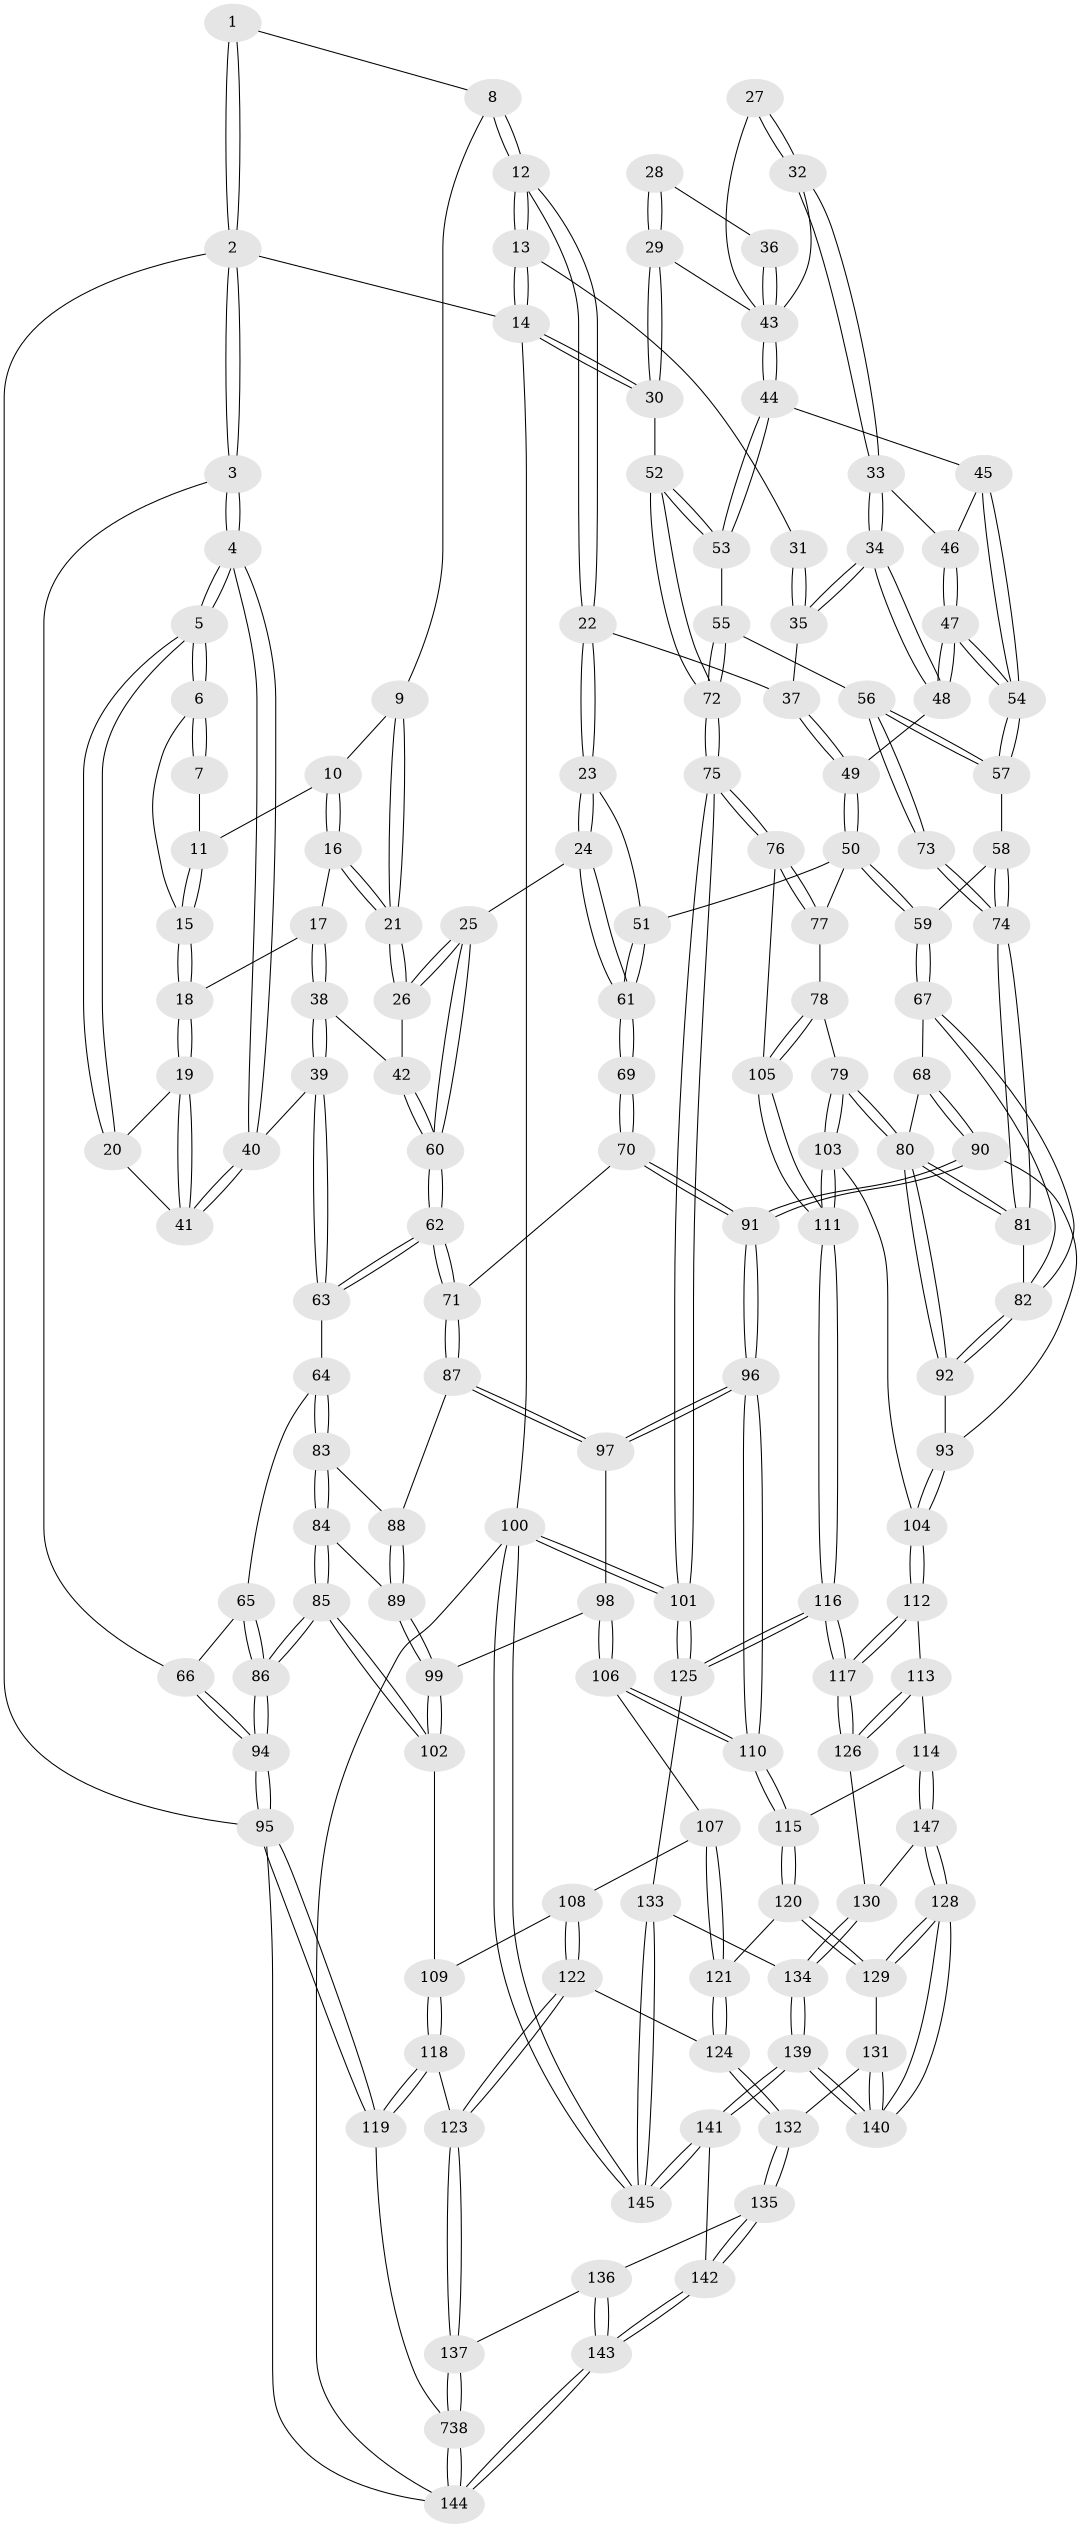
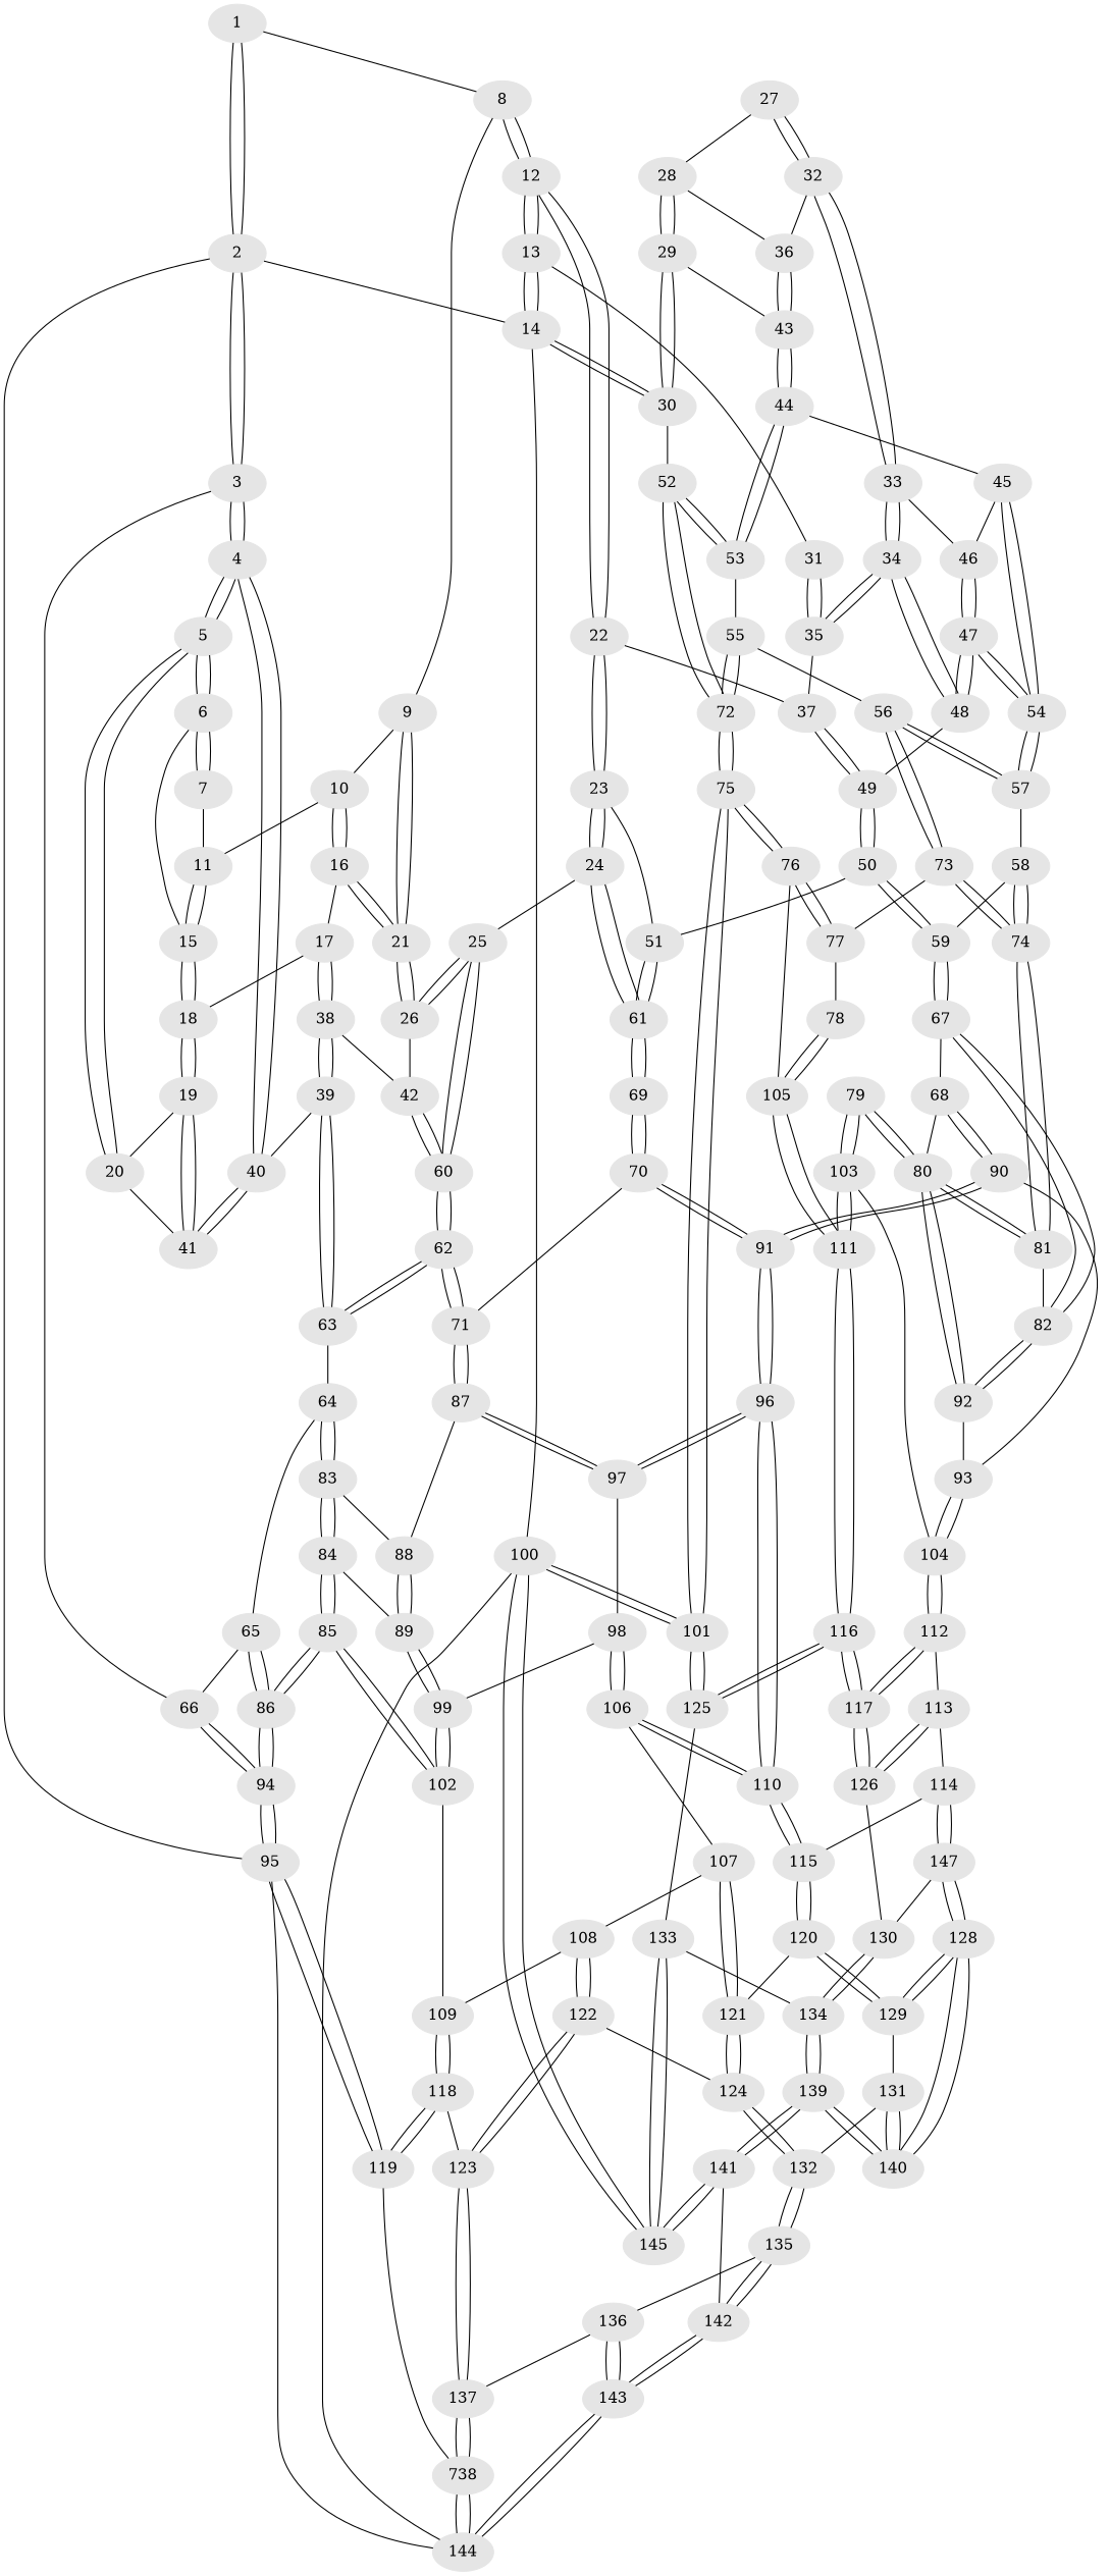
  graph {
    node [color=gray90 style=filled]
    1
    2
    8
    3
    14
    95
    9
    12
    4
    66
    30
    100
    119
    144
    5
    40
    94
    6
    20
    41
    7
    15
    11
    18
    10
    21
    13
    22
    16
    26
    17
    31
    23
    37
    35
    52
    101
    145
    19
    38
    42
    39
    24
    51
    49
    25
    61
    60
    69
    62
    27
    28
    32
    29
    36
    33
    43
    44
    53
    72
    34
    46
    48
    47
    50
    63
    64
    45
    54
    55
    57
    59
    67
    75
    56
    58
    73
    74
    77
    81
    68
    82
    71
    70
    87
    65
    83
    86
    84
    88
    90
    80
    92
    91
    93
    96
    97
    76
    78
    105
    125
    111
    79
    103
    104
    85
    89
    102
    99
    109
    98
    110
    112
    n114 [label=738]
    115
    106
    107
    133
    118
    116
    113
    117
    108
    121
    122
    124
    123
    120
    114
    126
    n131 [label=147]
    130
    128
    129
    137
    131
    132
    135
    134
    140
    139
    136
    142
    141
    143
    1 -- 2
    1 -- 2
    1 -- 8
    2 -- 3
    2 -- 3
    2 -- 14
    2 -- 95
    8 -- 9
    8 -- 12
    8 -- 12
    3 -- 4
    3 -- 4
    3 -- 66
    14 -- 30
    14 -- 30
    14 -- 100
    95 -- 119
    95 -- 119
    95 -- 144
    9 -- 10
    9 -- 21
    9 -- 21
    12 -- 13
    12 -- 13
    12 -- 22
    12 -- 22
    4 -- 5
    4 -- 5
    4 -- 40
    4 -- 40
    66 -- 94
    66 -- 94
    30 -- 52
    100 -- 144
    100 -- 101
    100 -- 101
    100 -- 145
    100 -- 145
    119 -- n114
    5 -- 6
    5 -- 6
    5 -- 20
    5 -- 20
    40 -- 41
    40 -- 41
    94 -- 95
    94 -- 95
    6 -- 7
    6 -- 7
    6 -- 15
    20 -- 41
    7 -- 11
    15 -- 18
    15 -- 18
    11 -- 15
    11 -- 15
    18 -- 19
    18 -- 19
    10 -- 11
    10 -- 16
    10 -- 16
    21 -- 26
    21 -- 26
    13 -- 14
    13 -- 14
    13 -- 31
    22 -- 23
    22 -- 23
    22 -- 37
    16 -- 21
    16 -- 21
    16 -- 17
    26 -- 42
    17 -- 18
    17 -- 38
    17 -- 38
    31 -- 35
    31 -- 35
    23 -- 24
    23 -- 24
    23 -- 51
    37 -- 49
    37 -- 49
    35 -- 37
    52 -- 53
    52 -- 53
    52 -- 72
    52 -- 72
    101 -- 125
    101 -- 125
    19 -- 20
    19 -- 41
    19 -- 41
    38 -- 42
    38 -- 39
    38 -- 39
    42 -- 60
    42 -- 60
    39 -- 40
    39 -- 63
    39 -- 63
    24 -- 25
    24 -- 61
    24 -- 61
    51 -- 61
    51 -- 61
    49 -- 50
    49 -- 50
    25 -- 26
    25 -- 26
    25 -- 60
    25 -- 60
    61 -- 69
    61 -- 69
    60 -- 62
    60 -- 62
    69 -- 70
    69 -- 70
    62 -- 63
    62 -- 63
    62 -- 71
    62 -- 71
-   27 -- 43
+   27 -- 28
    27 -- 32
    27 -- 32
    28 -- 29
    28 -- 29
    28 -- 36
-   32 -- 43
+   32 -- 36
    32 -- 33
    32 -- 33
    29 -- 30
    29 -- 30
    29 -- 43
    36 -- 43
    36 -- 43
    33 -- 34
    33 -- 34
    33 -- 46
    43 -- 44
    43 -- 44
    44 -- 53
    44 -- 53
    44 -- 45
    53 -- 55
    72 -- 75
    72 -- 75
    34 -- 35
    34 -- 35
    34 -- 48
    34 -- 48
    46 -- 47
    46 -- 47
    48 -- 49
    47 -- 48
    47 -- 48
    47 -- 54
    47 -- 54
    50 -- 51
    50 -- 59
    50 -- 59
    63 -- 64
    64 -- 65
    64 -- 83
    64 -- 83
    45 -- 46
    45 -- 54
    45 -- 54
    54 -- 57
    54 -- 57
    55 -- 72
    55 -- 72
    55 -- 56
    57 -- 58
    59 -- 67
    59 -- 67
    67 -- 68
    67 -- 82
    67 -- 82
    75 -- 101
    75 -- 101
    75 -- 76
    75 -- 76
    56 -- 57
    56 -- 57
    56 -- 73
    56 -- 73
    58 -- 59
    58 -- 74
    58 -- 74
    73 -- 74
    73 -- 74
-   50 -- 77
+   73 -- 77
    74 -- 81
    74 -- 81
    77 -- 78
    81 -- 82
    68 -- 90
    68 -- 90
    68 -- 80
    82 -- 92
    82 -- 92
    71 -- 87
    71 -- 87
    70 -- 71
    70 -- 91
    70 -- 91
    87 -- 88
    87 -- 97
    87 -- 97
    65 -- 66
    65 -- 86
    65 -- 86
    83 -- 84
    83 -- 84
    83 -- 88
    86 -- 94
    86 -- 94
    84 -- 85
    84 -- 85
    84 -- 89
    88 -- 89
    88 -- 89
    90 -- 91
    90 -- 91
    90 -- 93
    80 -- 81
    80 -- 81
    80 -- 92
    80 -- 92
    92 -- 93
    91 -- 96
    91 -- 96
    93 -- 104
    93 -- 104
    96 -- 97
    96 -- 97
    96 -- 110
    96 -- 110
    97 -- 98
    76 -- 77
    76 -- 77
    76 -- 105
    78 -- 105
    78 -- 105
-   78 -- 79
    105 -- 111
    105 -- 111
    125 -- 133
    111 -- 116
    111 -- 116
    79 -- 80
    79 -- 80
    79 -- 103
    79 -- 103
    103 -- 111
    103 -- 111
    103 -- 104
    104 -- 112
    104 -- 112
    85 -- 86
    85 -- 86
    85 -- 102
    85 -- 102
    89 -- 99
    89 -- 99
    102 -- 109
    99 -- 102
    99 -- 102
    109 -- 118
    109 -- 118
    98 -- 99
    98 -- 106
    98 -- 106
    110 -- 115
    110 -- 115
    112 -- 113
    112 -- 117
    112 -- 117
    n114 -- 144
    n114 -- 144
    115 -- 120
    115 -- 120
    106 -- 110
    106 -- 110
    106 -- 107
    107 -- 108
    107 -- 121
    107 -- 121
    133 -- 145
    133 -- 145
    133 -- 134
    118 -- 119
    118 -- 119
    118 -- 123
    116 -- 125
    116 -- 125
    116 -- 117
    116 -- 117
    113 -- 114
    113 -- 126
    113 -- 126
    117 -- 126
    117 -- 126
    108 -- 109
    108 -- 122
    108 -- 122
    121 -- 124
    121 -- 124
    122 -- 124
    122 -- 123
    122 -- 123
    124 -- 132
    124 -- 132
    123 -- 137
    123 -- 137
    120 -- 121
    120 -- 129
    120 -- 129
    114 -- 115
    114 -- n131
    114 -- n131
    126 -- 130
    n131 -- 130
    n131 -- 128
    n131 -- 128
    130 -- 134
    130 -- 134
    128 -- 129
    128 -- 129
    128 -- 140
    128 -- 140
    129 -- 131
    137 -- n114
    137 -- n114
    131 -- 132
    131 -- 140
    131 -- 140
    132 -- 135
    132 -- 135
    135 -- 136
    135 -- 142
    135 -- 142
    134 -- 139
    134 -- 139
    139 -- 140
    139 -- 140
    139 -- 141
    139 -- 141
    136 -- 137
    136 -- 143
    136 -- 143
    142 -- 143
    142 -- 143
    141 -- 145
    141 -- 145
    141 -- 142
    143 -- 144
    143 -- 144
  }
